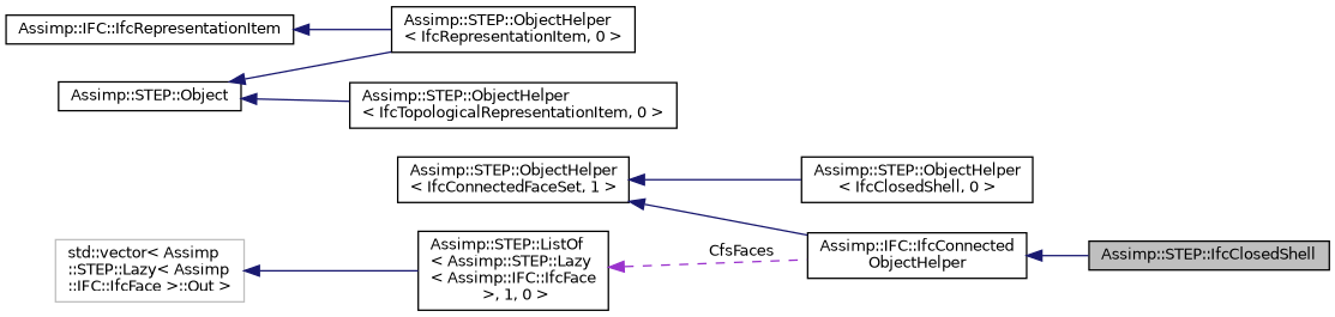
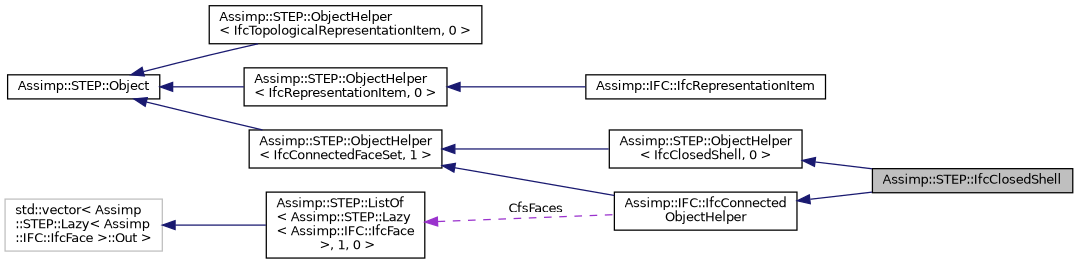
  digraph {
    rankdir=LR
    node [color=black fillcolor=white fontname=Helvetica fontsize=10 shape=record style=filled]
    edge [color=midnightblue dir=back fontname=Helvetica fontsize=10 labelfontname=Helvetica labelfontsize=10 style=solid]
    n1 [fillcolor=grey75 fontcolor=black height=0.2 label="Assimp::STEP::IfcClosedShell" width=0.4]
    n2 [height=0.2 label="Assimp::IFC::IfcConnected\lObjectHelper" width=0.4]
    n3 [height=0.2 label="Assimp::IFC::IfcRepresentationItem" width=0.4]
    n4 [height=0.2 label="Assimp::STEP::ObjectHelper\l\< IfcRepresentationItem, 0 \>" width=0.4]
    n5 [height=0.2 label="Assimp::STEP::Object" width=0.4]
    n6 [height=0.2 label="Assimp::STEP::ObjectHelper\l\< IfcTopologicalRepresentationItem, 0 \>" width=0.4]
    n7 [height=0.2 label="Assimp::STEP::ObjectHelper\l\< IfcConnectedFaceSet, 1 \>" width=0.4]
    n8 [height=0.2 label="Assimp::STEP::ObjectHelper\l\< IfcClosedShell, 0 \>" width=0.4]
    n9 [height=0.2 label="Assimp::STEP::ListOf\l\< Assimp::STEP::Lazy\l\< Assimp::IFC::IfcFace\l \>, 1, 0 \>" width=0.4]
    n10 [color=grey75 height=0.2 label="std::vector\< Assimp\l::STEP::Lazy\< Assimp\l::IFC::IfcFace \>::Out \>" width=0.4]
    n2 -> n1
-   n3 -> n4
+   n4 -> n3
    n5 -> n4
    n5 -> n6
+   n5 -> n7
    n7 -> n2
    n7 -> n8
+   n8 -> n1
    n9 -> n2 [color=darkorchid3 label=" CfsFaces" style=dashed]
    n10 -> n9
  }
